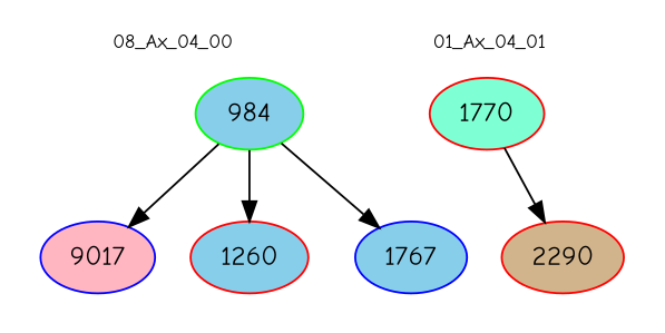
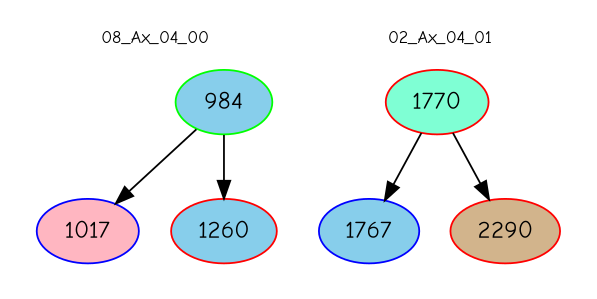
  digraph {
    fontname="Comic Neue"
    node [color=red fillcolor=skyblue fontname="Comic Neue" style=filled]
    edge [color=black fontname="Comic Neue"]
    n1 [color=green label=984]
-   n2 [color=blue fillcolor=lightpink label=9017]
+   n2 [color=blue fillcolor=lightpink label=1017]
    n3 [label=1260]
    n4 [fillcolor=aquamarine label=1770]
    n5 [color=blue label=1767]
    n6 [fillcolor=tan label=2290]
    subgraph cluster_1 {
      color=white
      fontsize=10
      label="08_Ax_04_00"
      n1
      n2
      n3
    }
    subgraph cluster_2 {
      color=white
      fontsize=10
-     label="01_Ax_04_01"
+     label="02_Ax_04_01"
      n4
      n5
      n6
    }
    n1 -> n2
    n1 -> n3
-   n1 -> n5
+   n4 -> n5
    n4 -> n6
  }
